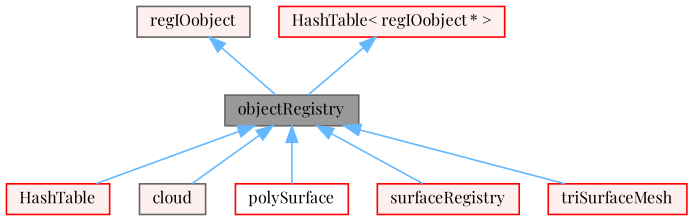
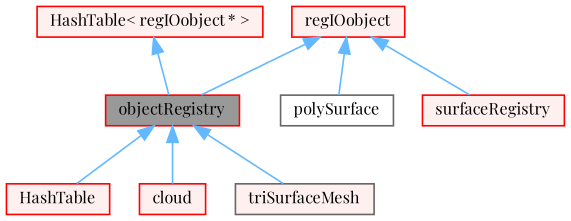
  digraph {
    fontname="Playfair Display"
    node [color=red fillcolor="#FFF0F0" fontname="Playfair Display" fontsize=10 shape=box style=filled]
    edge [color=steelblue1 dir=back fontname="Playfair Display" fontsize=10 labelfontname=Helvetica labelfontsize=10 style=solid]
-   n1 [color=gray40 fillcolor=grey60 fontcolor=black height=0.2 label=objectRegistry width=0.4]
+   n1 [fillcolor=grey60 fontcolor=black height=0.2 label=objectRegistry width=0.4]
    n2 [height=0.2 label=HashTable width=0.4]
-   n3 [color=gray40 height=0.2 label=cloud width=0.4]
-   n4 [fillcolor=white height=0.2 label=polySurface width=0.4]
+   n3 [height=0.2 label=cloud width=0.4]
+   n4 [color=gray40 fillcolor=white height=0.2 label=polySurface width=0.4]
    n5 [height=0.2 label=surfaceRegistry width=0.4]
-   n6 [height=0.2 label=triSurfaceMesh width=0.4]
-   n7 [color=gray40 height=0.2 label=regIOobject width=0.4]
+   n6 [color=gray40 height=0.2 label=triSurfaceMesh width=0.4]
+   n7 [height=0.2 label=regIOobject width=0.4]
    n8 [height=0.2 label="HashTable\< regIOobject * \>" width=0.4]
    n1 -> n2
    n1 -> n3
-   n1 -> n4
-   n1 -> n5
+   n7 -> n4
+   n7 -> n5
    n1 -> n6
    n7 -> n1
    n8 -> n1
  }
